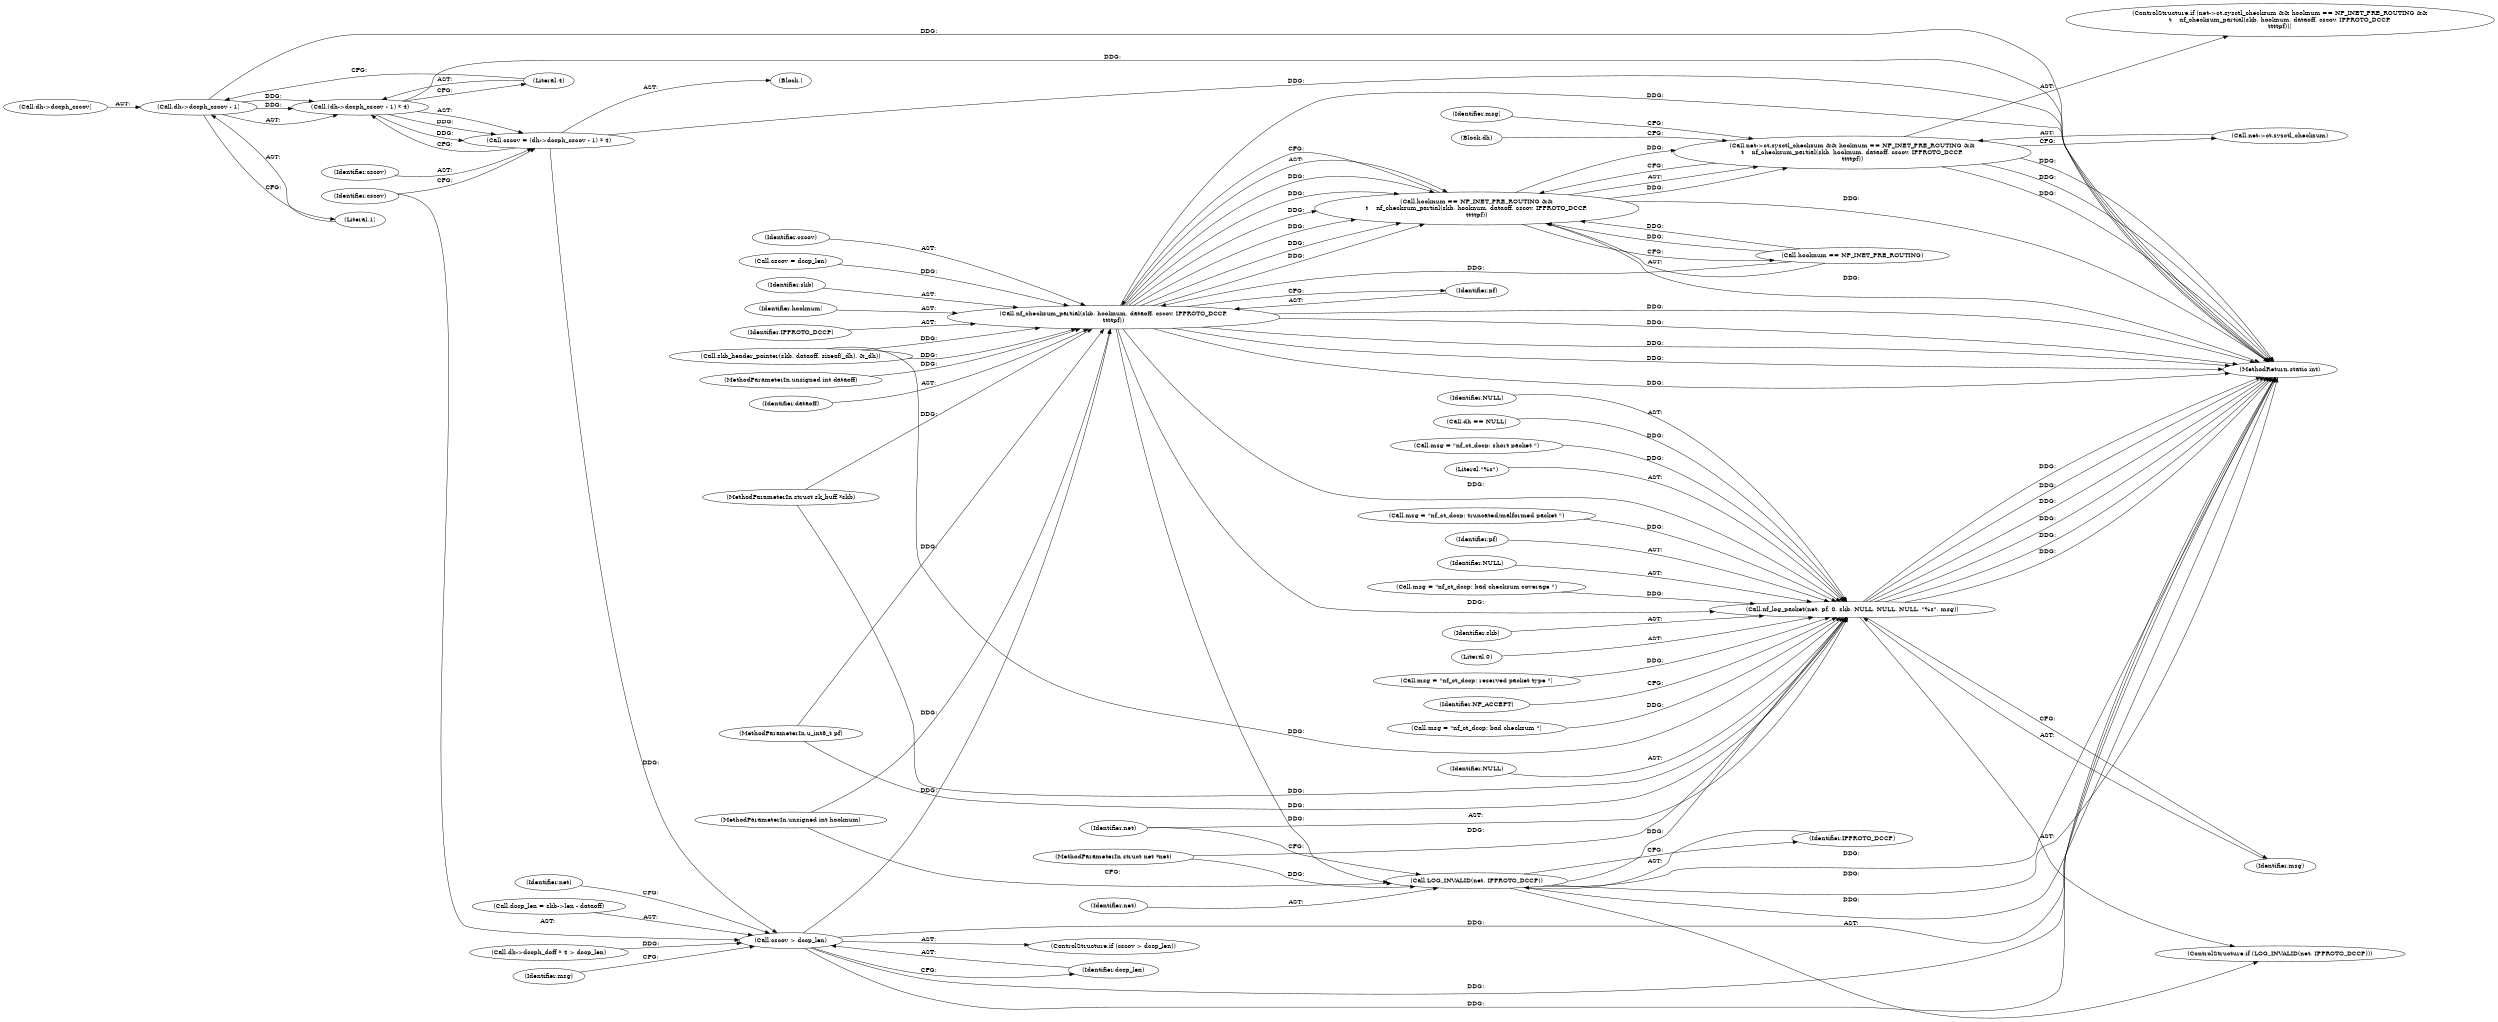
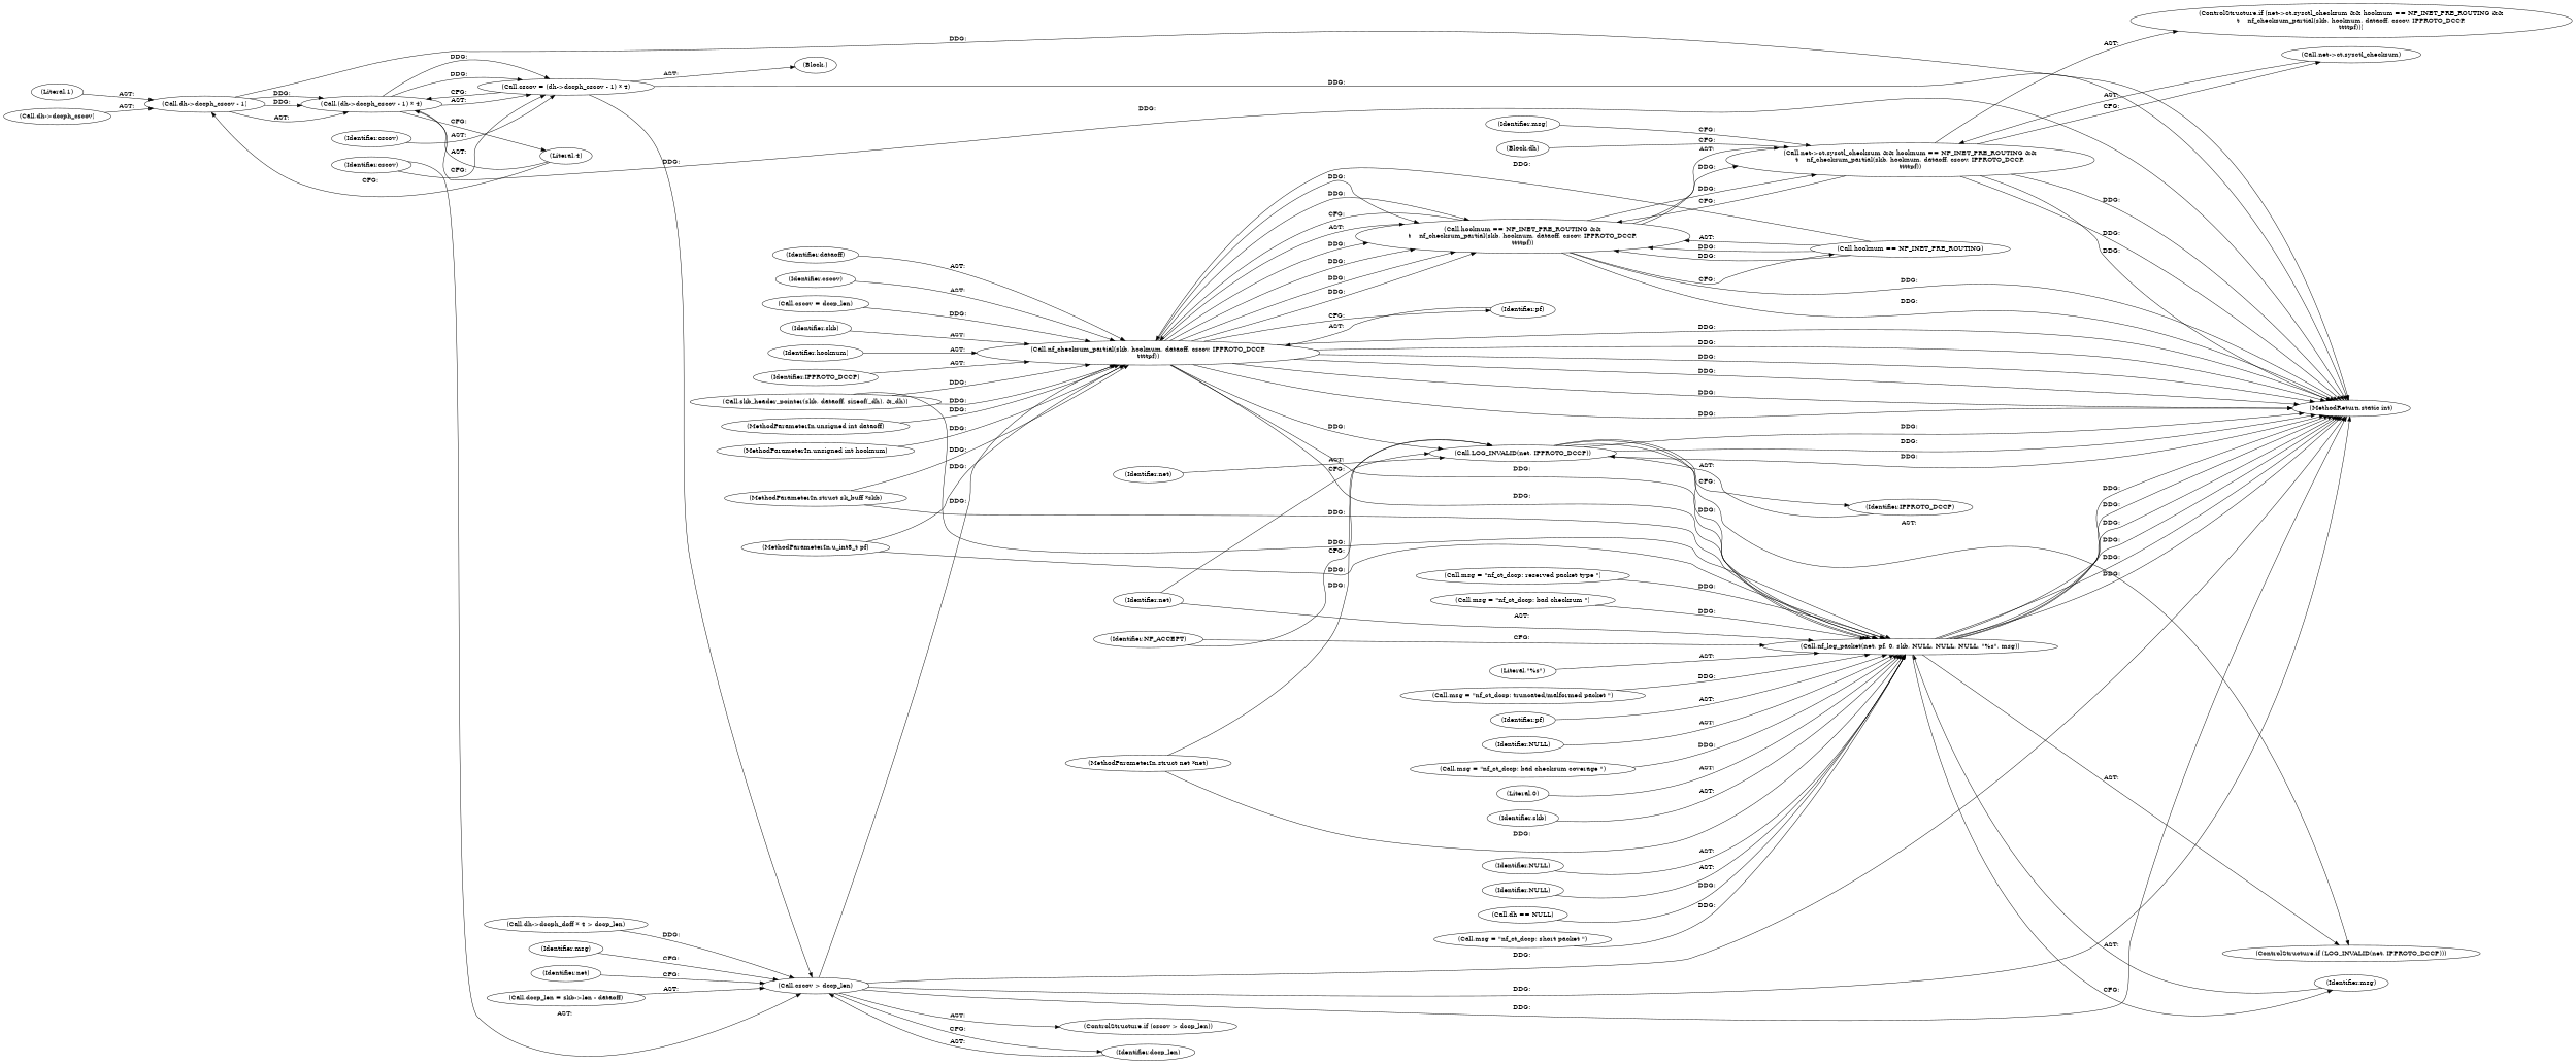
  digraph {
    rankdir=LR
    n1 [label="(Call,dh->dccph_cscov - 1)"]
    n2 [label="(Call,(dh->dccph_cscov - 1) * 4)"]
    n3 [label="(MethodReturn,static int)"]
    n4 [label="(Literal,1)"]
    n5 [label="(Call,cscov = (dh->dccph_cscov - 1) * 4)"]
    n6 [label="(Literal,4)"]
    n7 [label="(Call,cscov > dccp_len)"]
    n8 [label="(Block,)"]
    n9 [label="(Call,nf_checksum_partial(skb, hooknum, dataoff, cscov, IPPROTO_DCCP,\n\t\t\t\tpf))"]
    n10 [label="(ControlStructure,if (cscov > dccp_len))"]
    n11 [label="(Identifier,dccp_len)"]
    n12 [label="(Call,hooknum == NF_INET_PRE_ROUTING &&\n\t    nf_checksum_partial(skb, hooknum, dataoff, cscov, IPPROTO_DCCP,\n\t\t\t\tpf))"]
    n13 [label="(Call,LOG_INVALID(net, IPPROTO_DCCP))"]
    n14 [label="(Call,nf_log_packet(net, pf, 0, skb, NULL, NULL, NULL, \"%s\", msg))"]
    n15 [label="(Identifier,pf)"]
    n16 [label="(Call,net->ct.sysctl_checksum && hooknum == NF_INET_PRE_ROUTING &&\n\t    nf_checksum_partial(skb, hooknum, dataoff, cscov, IPPROTO_DCCP,\n\t\t\t\tpf))"]
    n17 [label="(Call,hooknum == NF_INET_PRE_ROUTING)"]
    n18 [label="(Identifier,IPPROTO_DCCP)"]
    n19 [label="(ControlStructure,if (LOG_INVALID(net, IPPROTO_DCCP)))"]
    n20 [label="(Identifier,msg)"]
    n21 [label="(ControlStructure,if (net->ct.sysctl_checksum && hooknum == NF_INET_PRE_ROUTING &&\n\t    nf_checksum_partial(skb, hooknum, dataoff, cscov, IPPROTO_DCCP,\n\t\t\t\tpf)))"]
    n22 [label="(Call,net->ct.sysctl_checksum)"]
    n23 [label="(Call,msg = \"nf_ct_dccp: bad checksum \")"]
    n24 [label="(MethodParameterIn,unsigned int dataoff)"]
    n25 [label="(Literal,\"%s\")"]
    n26 [label="(Call,msg = \"nf_ct_dccp: truncated/malformed packet \")"]
    n27 [label="(Identifier,pf)"]
    n28 [label="(Identifier,NULL)"]
    n29 [label="(MethodParameterIn,unsigned int hooknum)"]
    n30 [label="(Call,msg = \"nf_ct_dccp: bad checksum coverage \")"]
    n31 [label="(Literal,0)"]
    n32 [label="(Identifier,skb)"]
    n33 [label="(Identifier,dataoff)"]
    n34 [label="(Call,dccp_len = skb->len - dataoff)"]
    n35 [label="(MethodParameterIn,struct sk_buff *skb)"]
    n36 [label="(MethodParameterIn,u_int8_t pf)"]
    n37 [label="(Identifier,cscov)"]
    n38 [label="(Identifier,NULL)"]
    n39 [label="(Identifier,cscov)"]
    n40 [label="(Identifier,NULL)"]
    n41 [label="(MethodParameterIn,struct net *net)"]
    n42 [label="(Call,cscov = dccp_len)"]
    n43 [label="(Call,dh == NULL)"]
    n44 [label="(Call,msg = \"nf_ct_dccp: short packet \")"]
    n45 [label="(Identifier,skb)"]
    n46 [label="(Identifier,hooknum)"]
    n47 [label="(Call,dh->dccph_doff * 4 > dccp_len)"]
    n48 [label="(Identifier,msg)"]
    n49 [label="(Identifier,net)"]
    n50 [label="(Identifier,net)"]
    n51 [label="(Block,dh)"]
    n52 [label="(Call,msg = \"nf_ct_dccp: reserved packet type \")"]
    n53 [label="(Identifier,IPPROTO_DCCP)"]
    n54 [label="(Call,skb_header_pointer(skb, dataoff, sizeof(_dh), &_dh))"]
    n55 [label="(Identifier,net)"]
    n56 [label="(Identifier,NF_ACCEPT)"]
    n57 [label="(Call,dh->dccph_cscov)"]
    n58 [label="(Identifier,cscov)"]
    n59 [label="(Identifier,msg)"]
    n1 -> n2 [label="AST: "]
    n1 -> n2 [label="DDG: "]
    n1 -> n2 [label="DDG: "]
    n1 -> n3 [label="DDG: "]
-   n1 -> n4 [label="CFG: "]
    n2 -> n3 [label="DDG: "]
    n2 -> n5 [label="AST: "]
    n2 -> n5 [label="DDG: "]
    n2 -> n5 [label="DDG: "]
    n2 -> n6 [label="CFG: "]
    n4 -> n1 [label="AST: "]
    n5 -> n2 [label="CFG: "]
    n5 -> n3 [label="DDG: "]
    n5 -> n7 [label="DDG: "]
    n5 -> n8 [label="AST: "]
    n6 -> n1 [label="CFG: "]
    n6 -> n2 [label="AST: "]
    n7 -> n3 [label="DDG: "]
    n7 -> n3 [label="DDG: "]
    n7 -> n3 [label="DDG: "]
    n7 -> n9 [label="DDG: "]
    n7 -> n10 [label="AST: "]
    n7 -> n11 [label="CFG: "]
    n9 -> n3 [label="DDG: "]
    n9 -> n3 [label="DDG: "]
    n9 -> n3 [label="DDG: "]
    n9 -> n3 [label="DDG: "]
    n9 -> n3 [label="DDG: "]
    n9 -> n3 [label="DDG: "]
    n9 -> n12 [label="AST: "]
    n9 -> n12 [label="DDG: "]
    n9 -> n12 [label="DDG: "]
    n9 -> n12 [label="DDG: "]
    n9 -> n12 [label="DDG: "]
    n9 -> n12 [label="DDG: "]
    n9 -> n12 [label="DDG: "]
    n9 -> n13 [label="DDG: "]
    n9 -> n14 [label="DDG: "]
    n9 -> n14 [label="DDG: "]
    n9 -> n15 [label="CFG: "]
    n11 -> n7 [label="AST: "]
    n12 -> n3 [label="DDG: "]
    n12 -> n3 [label="DDG: "]
    n12 -> n9 [label="CFG: "]
    n12 -> n16 [label="AST: "]
    n12 -> n16 [label="DDG: "]
    n12 -> n16 [label="DDG: "]
    n12 -> n17 [label="CFG: "]
    n13 -> n3 [label="DDG: "]
    n13 -> n3 [label="DDG: "]
    n13 -> n3 [label="DDG: "]
    n13 -> n14 [label="DDG: "]
    n13 -> n18 [label="CFG: "]
    n13 -> n19 [label="AST: "]
    n14 -> n3 [label="DDG: "]
    n14 -> n3 [label="DDG: "]
    n14 -> n3 [label="DDG: "]
    n14 -> n3 [label="DDG: "]
    n14 -> n3 [label="DDG: "]
    n14 -> n3 [label="DDG: "]
    n14 -> n19 [label="AST: "]
    n14 -> n20 [label="CFG: "]
    n15 -> n9 [label="AST: "]
    n16 -> n3 [label="DDG: "]
    n16 -> n3 [label="DDG: "]
    n16 -> n3 [label="DDG: "]
    n16 -> n12 [label="CFG: "]
    n16 -> n21 [label="AST: "]
    n16 -> n22 [label="CFG: "]
    n17 -> n9 [label="DDG: "]
    n17 -> n12 [label="AST: "]
    n17 -> n12 [label="DDG: "]
    n17 -> n12 [label="DDG: "]
    n18 -> n13 [label="AST: "]
    n20 -> n14 [label="AST: "]
    n22 -> n16 [label="AST: "]
    n23 -> n14 [label="DDG: "]
    n24 -> n9 [label="DDG: "]
    n25 -> n14 [label="AST: "]
    n26 -> n14 [label="DDG: "]
    n27 -> n14 [label="AST: "]
    n28 -> n14 [label="AST: "]
    n29 -> n9 [label="DDG: "]
    n30 -> n14 [label="DDG: "]
    n31 -> n14 [label="AST: "]
    n32 -> n14 [label="AST: "]
    n33 -> n9 [label="AST: "]
    n34 -> n7 [label="AST: "]
    n35 -> n9 [label="DDG: "]
    n35 -> n14 [label="DDG: "]
    n36 -> n9 [label="DDG: "]
    n36 -> n14 [label="DDG: "]
    n37 -> n5 [label="CFG: "]
    n37 -> n7 [label="AST: "]
    n38 -> n14 [label="AST: "]
    n39 -> n9 [label="AST: "]
    n40 -> n14 [label="AST: "]
    n41 -> n13 [label="DDG: "]
    n41 -> n14 [label="DDG: "]
    n42 -> n9 [label="DDG: "]
    n43 -> n14 [label="DDG: "]
    n44 -> n14 [label="DDG: "]
    n45 -> n9 [label="AST: "]
    n46 -> n9 [label="AST: "]
    n47 -> n7 [label="DDG: "]
    n48 -> n7 [label="CFG: "]
    n49 -> n13 [label="AST: "]
    n50 -> n13 [label="CFG: "]
    n50 -> n14 [label="AST: "]
    n51 -> n16 [label="CFG: "]
    n52 -> n14 [label="DDG: "]
    n53 -> n9 [label="AST: "]
    n54 -> n9 [label="DDG: "]
    n54 -> n9 [label="DDG: "]
    n54 -> n14 [label="DDG: "]
    n55 -> n7 [label="CFG: "]
-   n29 -> n13 [label="CFG: "]
+   n56 -> n13 [label="CFG: "]
    n56 -> n14 [label="CFG: "]
    n57 -> n1 [label="AST: "]
    n58 -> n5 [label="AST: "]
    n59 -> n16 [label="CFG: "]
  }
